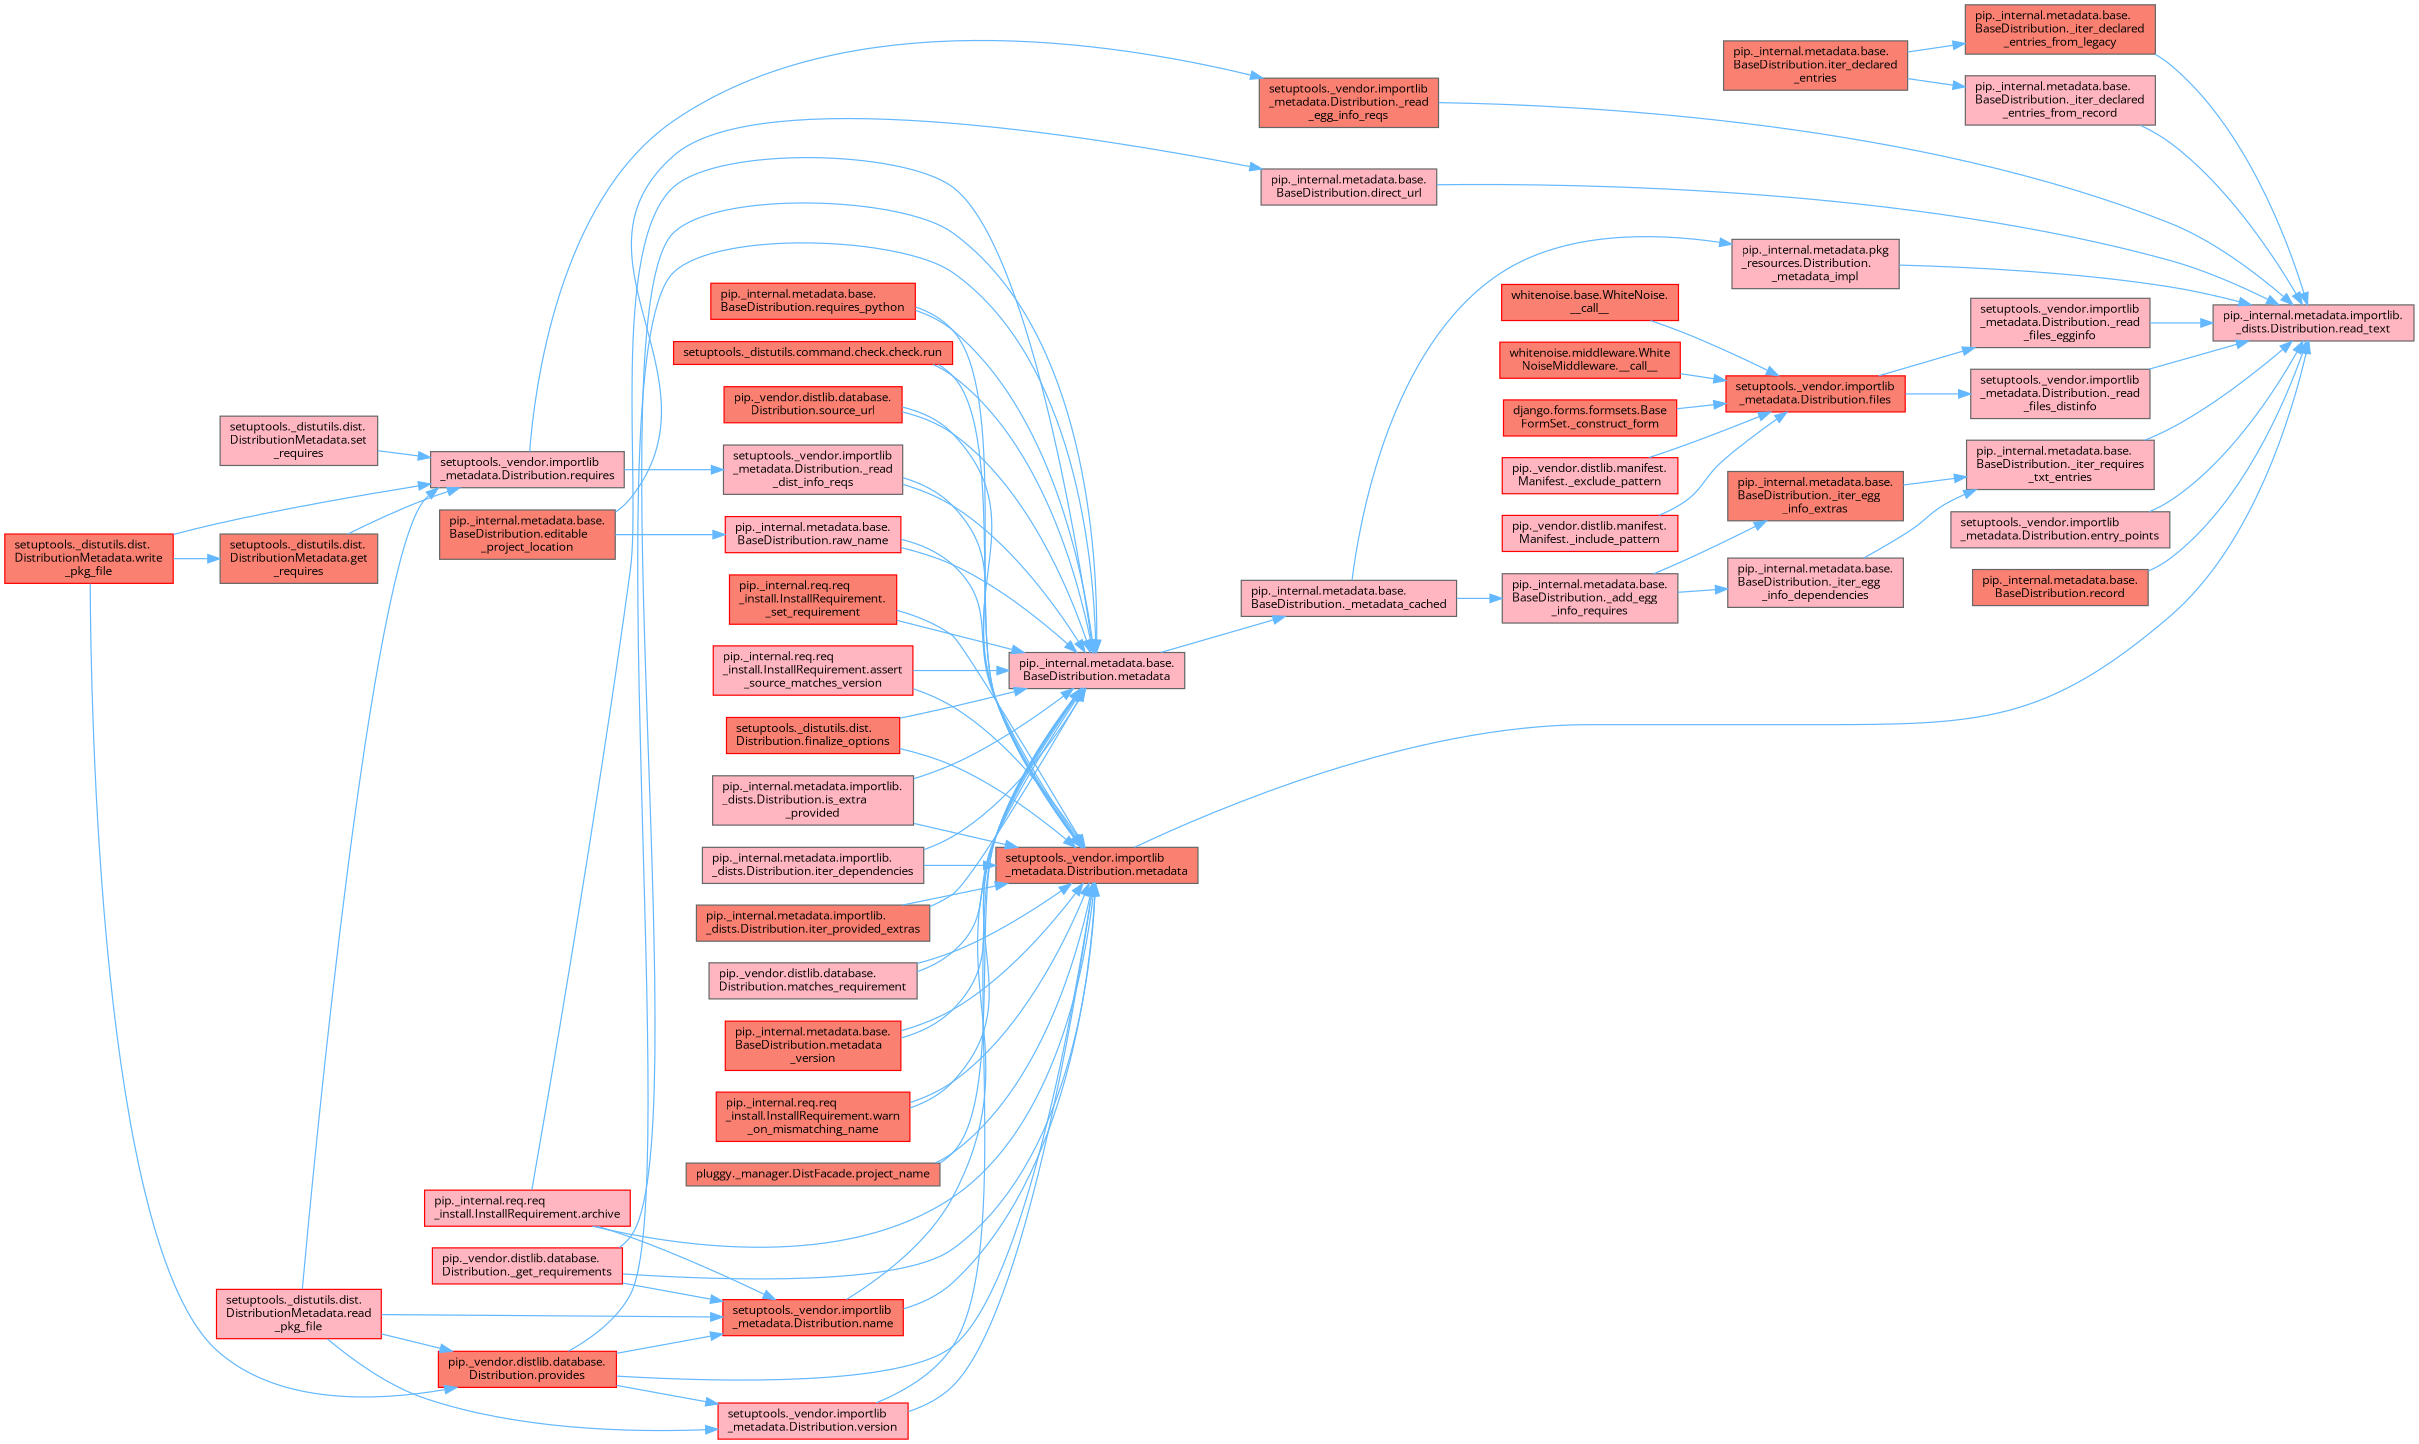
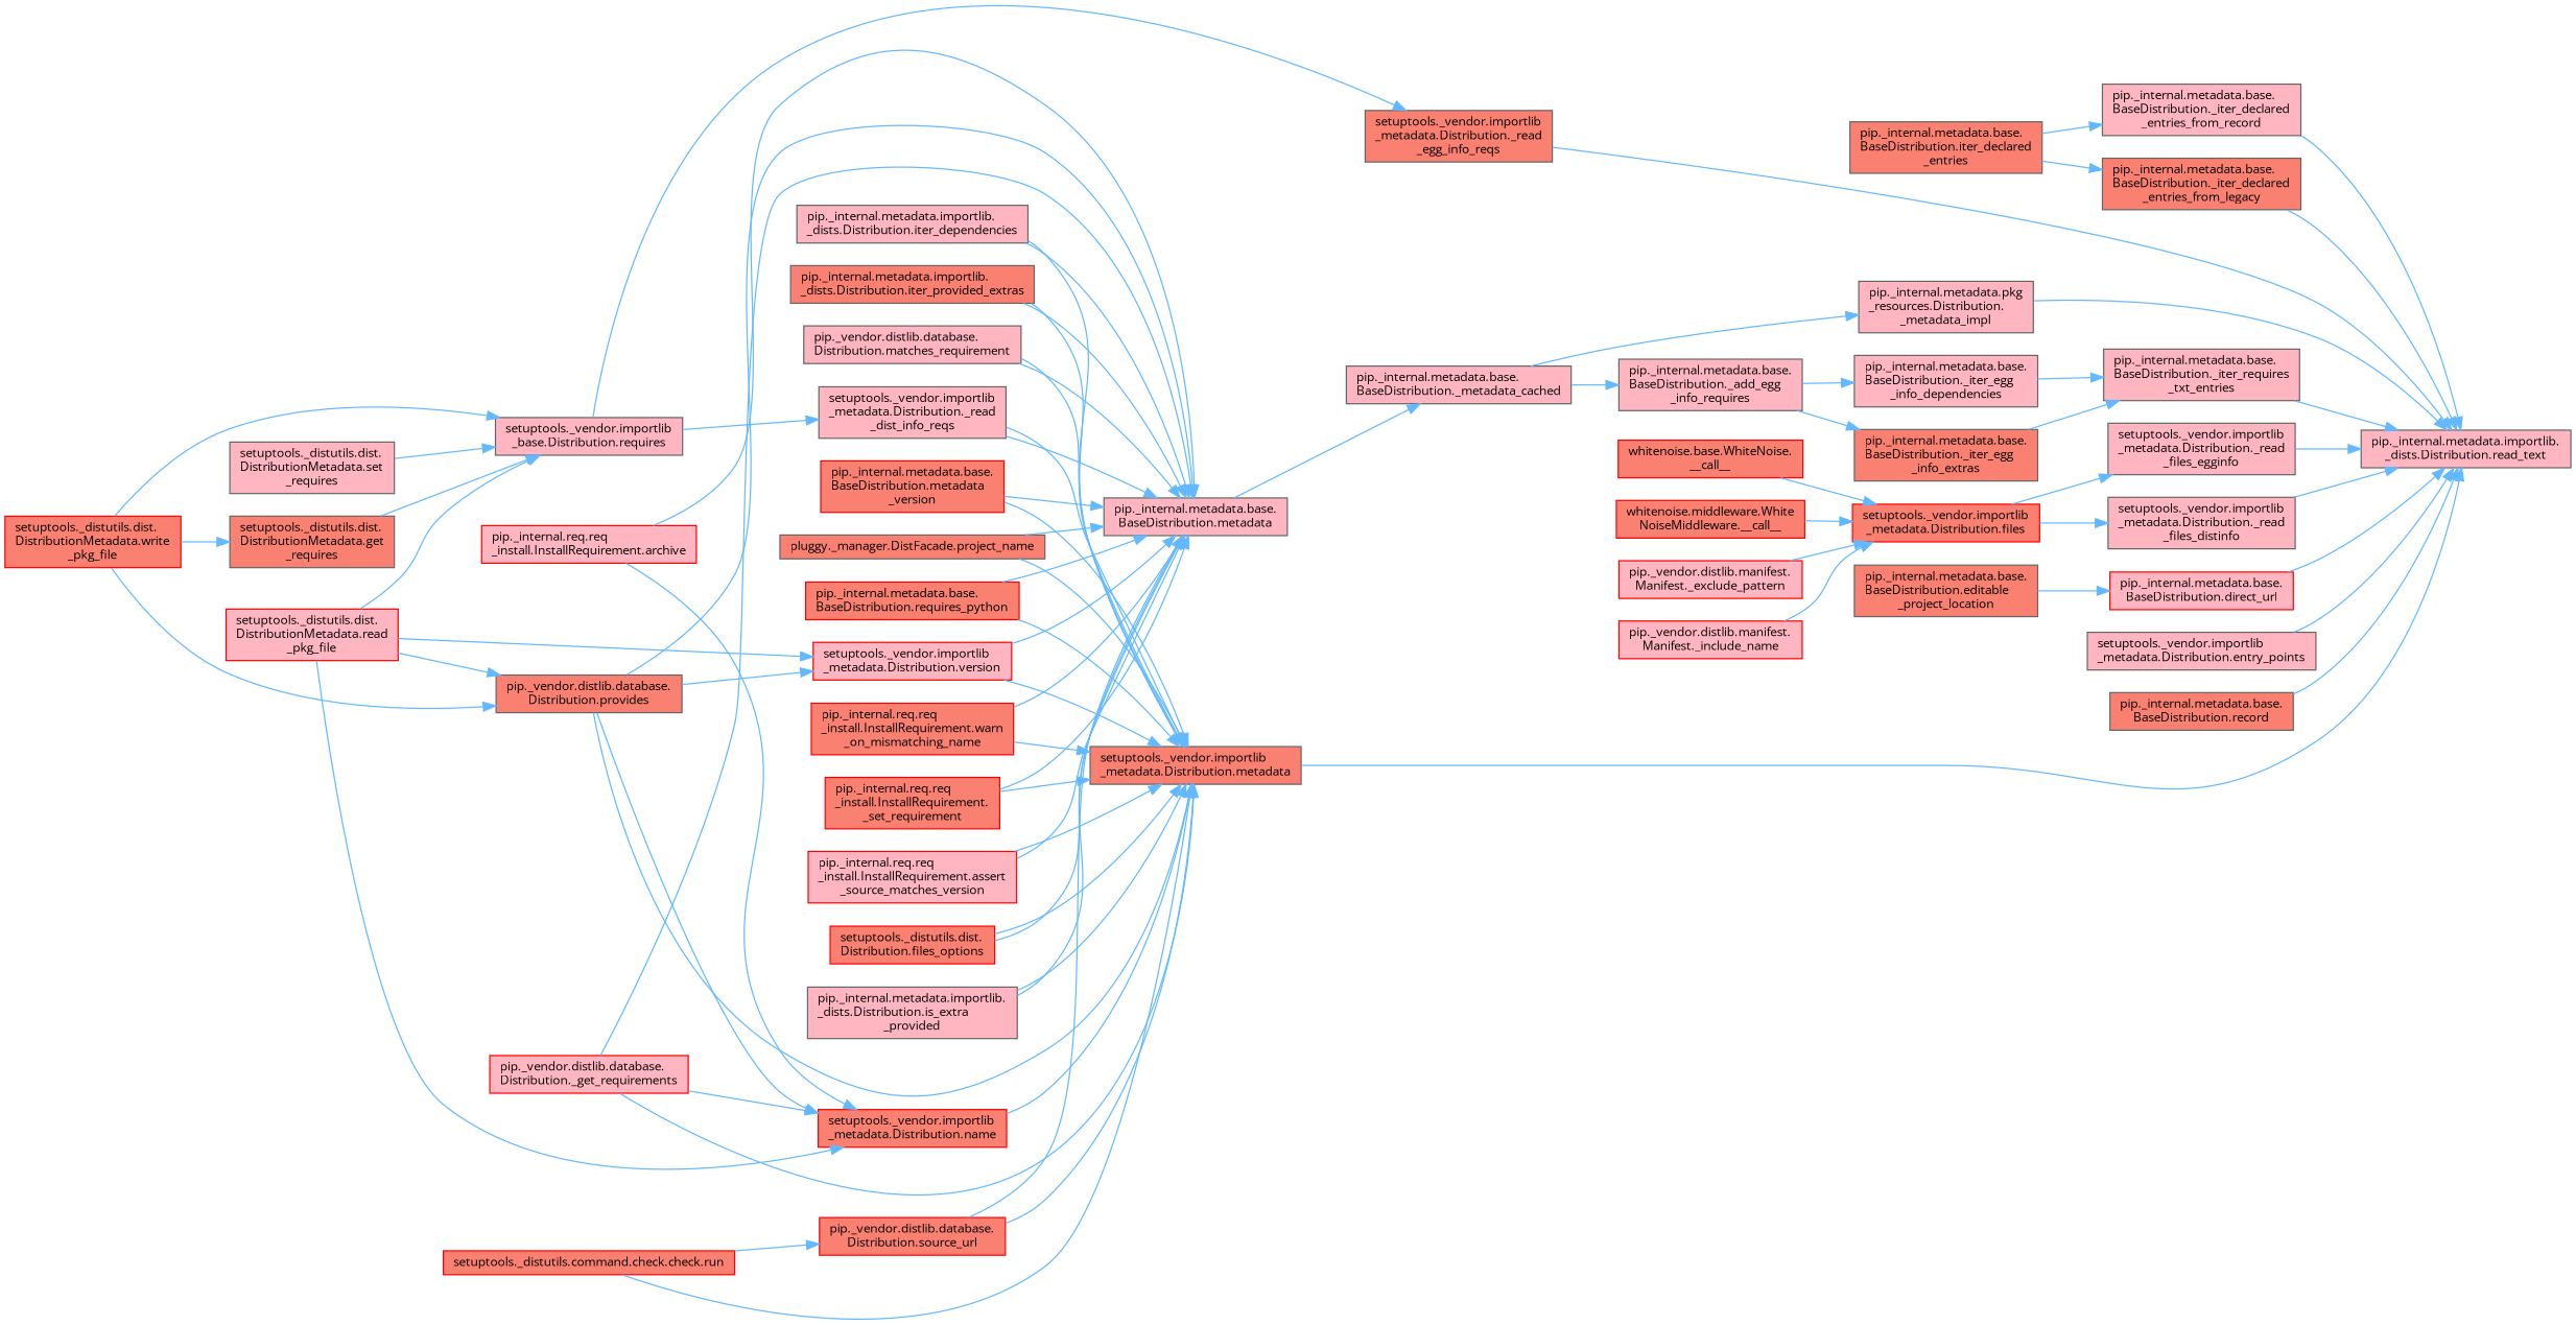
  digraph {
    fontname="Open Sans"
    rankdir=RL
    node [color=grey40 fillcolor=lightpink fontname="Open Sans" fontsize=10 shape=box style=filled]
    edge [color=steelblue1 dir=back fontname="Open Sans" fontsize=10 labelfontname=Helvetica labelfontsize=10 style=solid]
    n1 [color=gray40 fontcolor=black height=0.2 label="pip._internal.metadata.importlib.\l_dists.Distribution.read_text" width=0.4]
    n2 [fillcolor=salmon height=0.2 label="pip._internal.metadata.base.\lBaseDistribution._iter_declared\l_entries_from_legacy" width=0.4]
    n3 [height=0.2 label="pip._internal.metadata.base.\lBaseDistribution._iter_declared\l_entries_from_record" width=0.4]
    n4 [height=0.2 label="pip._internal.metadata.base.\lBaseDistribution._iter_requires\l_txt_entries" width=0.4]
    n5 [height=0.2 label="pip._internal.metadata.pkg\l_resources.Distribution.\l_metadata_impl" width=0.4]
    n6 [fillcolor=salmon height=0.2 label="setuptools._vendor.importlib\l_metadata.Distribution._read\l_egg_info_reqs" width=0.4]
    n7 [height=0.2 label="setuptools._vendor.importlib\l_metadata.Distribution._read\l_files_distinfo" width=0.4]
    n8 [height=0.2 label="setuptools._vendor.importlib\l_metadata.Distribution._read\l_files_egginfo" width=0.4]
-   n9 [height=0.2 label="pip._internal.metadata.base.\lBaseDistribution.direct_url" width=0.4]
+   n9 [color=red height=0.2 label="pip._internal.metadata.base.\lBaseDistribution.direct_url" width=0.4]
    n10 [height=0.2 label="setuptools._vendor.importlib\l_metadata.Distribution.entry_points" width=0.4]
    n11 [fillcolor=salmon height=0.2 label="pip._internal.metadata.base.\lBaseDistribution.record" width=0.4]
    n12 [fillcolor=salmon height=0.2 label="setuptools._vendor.importlib\l_metadata.Distribution.metadata" width=0.4]
    n13 [fillcolor=salmon height=0.2 label="pip._internal.metadata.base.\lBaseDistribution.iter_declared\l_entries" width=0.4]
    n14 [height=0.2 label="pip._internal.metadata.base.\lBaseDistribution._iter_egg\l_info_dependencies" width=0.4]
    n15 [fillcolor=salmon height=0.2 label="pip._internal.metadata.base.\lBaseDistribution._iter_egg\l_info_extras" width=0.4]
    n16 [height=0.2 label="pip._internal.metadata.base.\lBaseDistribution._metadata_cached" width=0.4]
-   n17 [height=0.2 label="setuptools._vendor.importlib\l_metadata.Distribution.requires" width=0.4]
+   n17 [height=0.2 label="setuptools._vendor.importlib\l_base.Distribution.requires" width=0.4]
    n18 [color=red fillcolor=salmon height=0.2 label="setuptools._vendor.importlib\l_metadata.Distribution.files" width=0.4]
    n19 [fillcolor=salmon height=0.2 label="pip._internal.metadata.base.\lBaseDistribution.editable\l_project_location" width=0.4]
    n20 [color=red height=0.2 label="pip._vendor.distlib.database.\lDistribution._get_requirements" width=0.4]
    n21 [height=0.2 label="setuptools._vendor.importlib\l_metadata.Distribution._read\l_dist_info_reqs" width=0.4]
    n22 [color=red fillcolor=salmon height=0.2 label="pip._internal.req.req\l_install.InstallRequirement.\l_set_requirement" width=0.4]
    n23 [color=red height=0.2 label="pip._internal.req.req\l_install.InstallRequirement.archive" width=0.4]
    n24 [color=red height=0.2 label="pip._internal.req.req\l_install.InstallRequirement.assert\l_source_matches_version" width=0.4]
-   n25 [color=red fillcolor=salmon height=0.2 label="setuptools._distutils.dist.\lDistribution.finalize_options" width=0.4]
+   n25 [color=red fillcolor=salmon height=0.2 label="setuptools._distutils.dist.\lDistribution.files_options" width=0.4]
    n26 [height=0.2 label="pip._internal.metadata.importlib.\l_dists.Distribution.is_extra\l_provided" width=0.4]
    n27 [height=0.2 label="pip._internal.metadata.importlib.\l_dists.Distribution.iter_dependencies" width=0.4]
    n28 [fillcolor=salmon height=0.2 label="pip._internal.metadata.importlib.\l_dists.Distribution.iter_provided_extras" width=0.4]
    n29 [height=0.2 label="pip._vendor.distlib.database.\lDistribution.matches_requirement" width=0.4]
    n30 [color=red fillcolor=salmon height=0.2 label="pip._internal.metadata.base.\lBaseDistribution.metadata\l_version" width=0.4]
    n31 [color=red fillcolor=salmon height=0.2 label="setuptools._vendor.importlib\l_metadata.Distribution.name" width=0.4]
-   n32 [color=red fillcolor=salmon height=0.2 label="pip._vendor.distlib.database.\lDistribution.provides" width=0.4]
+   n32 [fillcolor=salmon height=0.2 label="pip._vendor.distlib.database.\lDistribution.provides" width=0.4]
    n33 [fillcolor=salmon height=0.2 label="pluggy._manager.DistFacade.project_name" width=0.4]
-   n34 [color=red height=0.2 label="pip._internal.metadata.base.\lBaseDistribution.raw_name" width=0.4]
    n35 [color=red fillcolor=salmon height=0.2 label="pip._internal.metadata.base.\lBaseDistribution.requires_python" width=0.4]
    n36 [color=red fillcolor=salmon height=0.2 label="setuptools._distutils.command.check.check.run" width=0.4]
    n37 [color=red fillcolor=salmon height=0.2 label="pip._vendor.distlib.database.\lDistribution.source_url" width=0.4]
    n38 [color=red height=0.2 label="setuptools._vendor.importlib\l_metadata.Distribution.version" width=0.4]
    n39 [color=red fillcolor=salmon height=0.2 label="pip._internal.req.req\l_install.InstallRequirement.warn\l_on_mismatching_name" width=0.4]
    n40 [height=0.2 label="pip._internal.metadata.base.\lBaseDistribution._add_egg\l_info_requires" width=0.4]
    n41 [height=0.2 label="pip._internal.metadata.base.\lBaseDistribution.metadata" width=0.4]
    n42 [color=red height=0.2 label="setuptools._distutils.dist.\lDistributionMetadata.read\l_pkg_file" width=0.4]
    n43 [color=red fillcolor=salmon height=0.2 label="setuptools._distutils.dist.\lDistributionMetadata.write\l_pkg_file" width=0.4]
    n44 [fillcolor=salmon height=0.2 label="setuptools._distutils.dist.\lDistributionMetadata.get\l_requires" width=0.4]
    n45 [height=0.2 label="setuptools._distutils.dist.\lDistributionMetadata.set\l_requires" width=0.4]
    n46 [color=red fillcolor=salmon height=0.2 label="whitenoise.base.WhiteNoise.\l__call__" width=0.4]
    n47 [color=red fillcolor=salmon height=0.2 label="whitenoise.middleware.White\lNoiseMiddleware.__call__" width=0.4]
-   n48 [color=red fillcolor=salmon height=0.2 label="django.forms.formsets.Base\lFormSet._construct_form" width=0.4]
    n49 [color=red height=0.2 label="pip._vendor.distlib.manifest.\lManifest._exclude_pattern" width=0.4]
-   n50 [color=red height=0.2 label="pip._vendor.distlib.manifest.\lManifest._include_pattern" width=0.4]
+   n50 [color=red height=0.2 label="pip._vendor.distlib.manifest.\lManifest._include_name" width=0.4]
    n1 -> n2
    n1 -> n3
    n1 -> n4
    n1 -> n5
    n1 -> n6
    n1 -> n7
    n1 -> n8
    n1 -> n9
    n1 -> n10
    n1 -> n11
    n1 -> n12
    n2 -> n13
    n3 -> n13
    n4 -> n14
    n4 -> n15
    n5 -> n16
    n6 -> n17
    n7 -> n18
    n8 -> n18
    n9 -> n19
    n12 -> n20
    n12 -> n21
    n12 -> n22
-   n12 -> n23
    n12 -> n24
    n12 -> n25
    n12 -> n26
    n12 -> n27
    n12 -> n28
    n12 -> n29
    n12 -> n30
    n12 -> n31
    n12 -> n32
    n12 -> n33
-   n12 -> n34
    n12 -> n35
    n12 -> n36
    n12 -> n37
    n12 -> n38
    n12 -> n39
    n14 -> n40
    n15 -> n40
    n16 -> n41
    n17 -> n42
    n17 -> n43
    n17 -> n44
    n17 -> n45
    n18 -> n46
    n18 -> n47
-   n18 -> n48
    n18 -> n49
    n18 -> n50
    n21 -> n17
    n31 -> n20
    n31 -> n23
    n31 -> n32
    n31 -> n42
    n32 -> n42
    n32 -> n43
-   n34 -> n19
    n38 -> n32
    n38 -> n42
    n40 -> n16
    n41 -> n20
    n41 -> n21
    n41 -> n22
    n41 -> n23
    n41 -> n24
    n41 -> n25
    n41 -> n26
    n41 -> n27
    n41 -> n28
    n41 -> n29
    n41 -> n30
-   n41 -> n31
    n41 -> n32
    n41 -> n33
-   n41 -> n34
    n41 -> n35
-   n41 -> n36
+   n37 -> n36
    n41 -> n37
    n41 -> n38
    n41 -> n39
    n44 -> n43
  }
